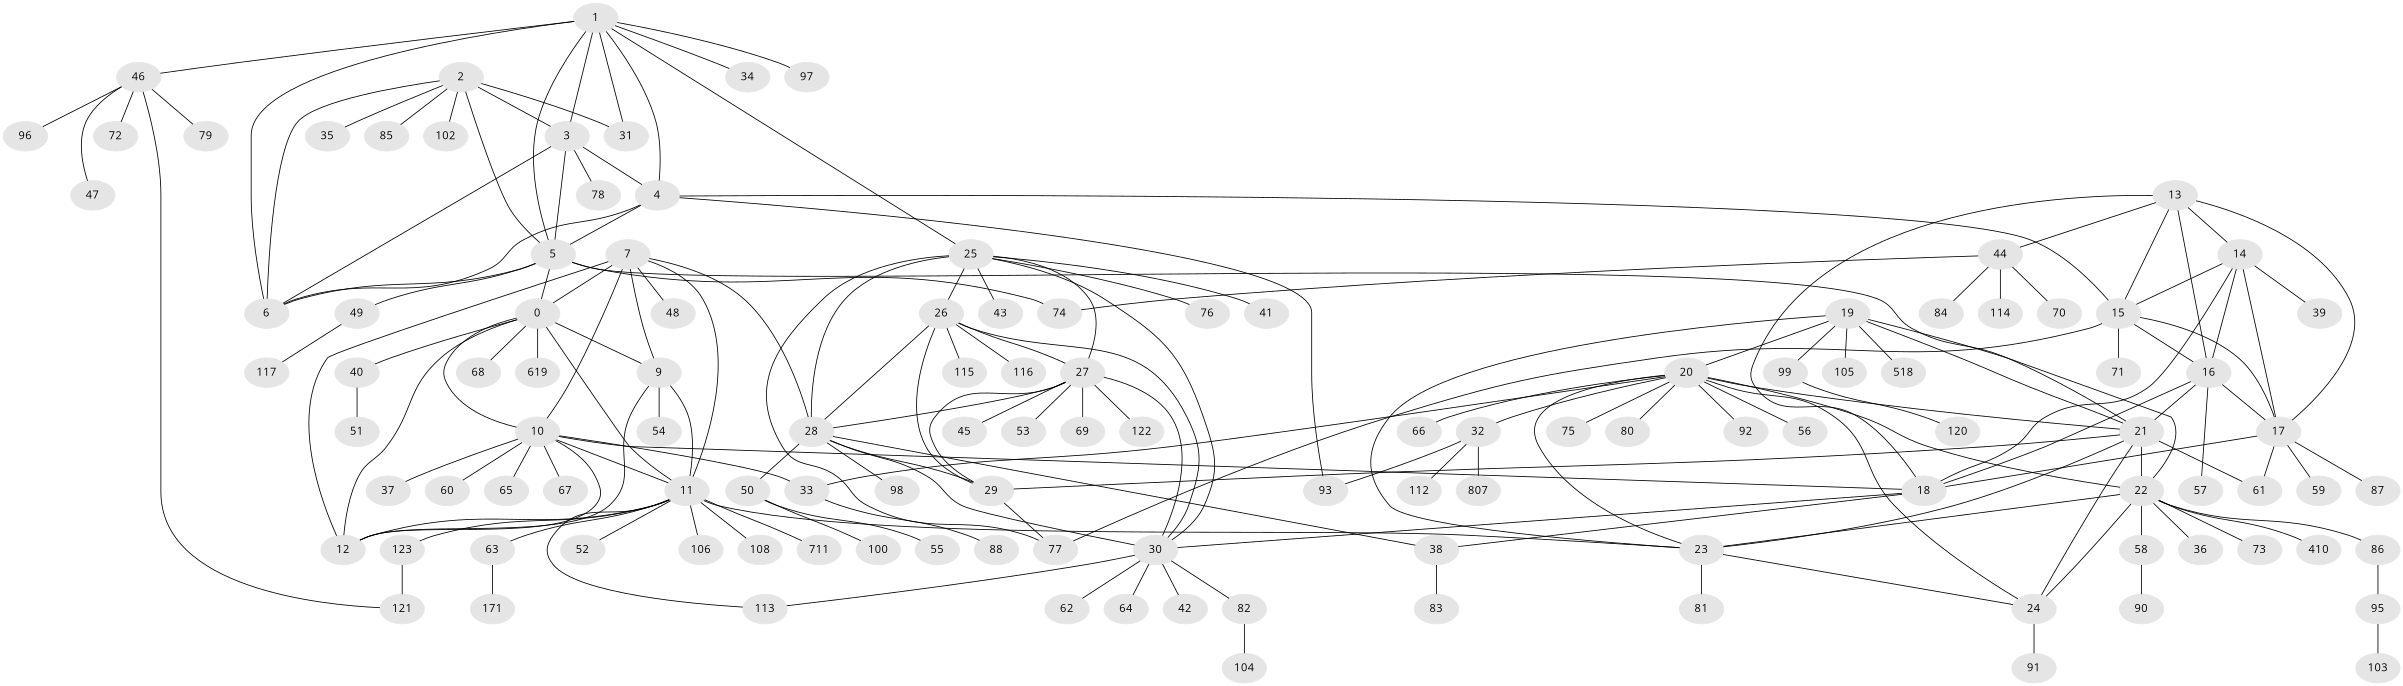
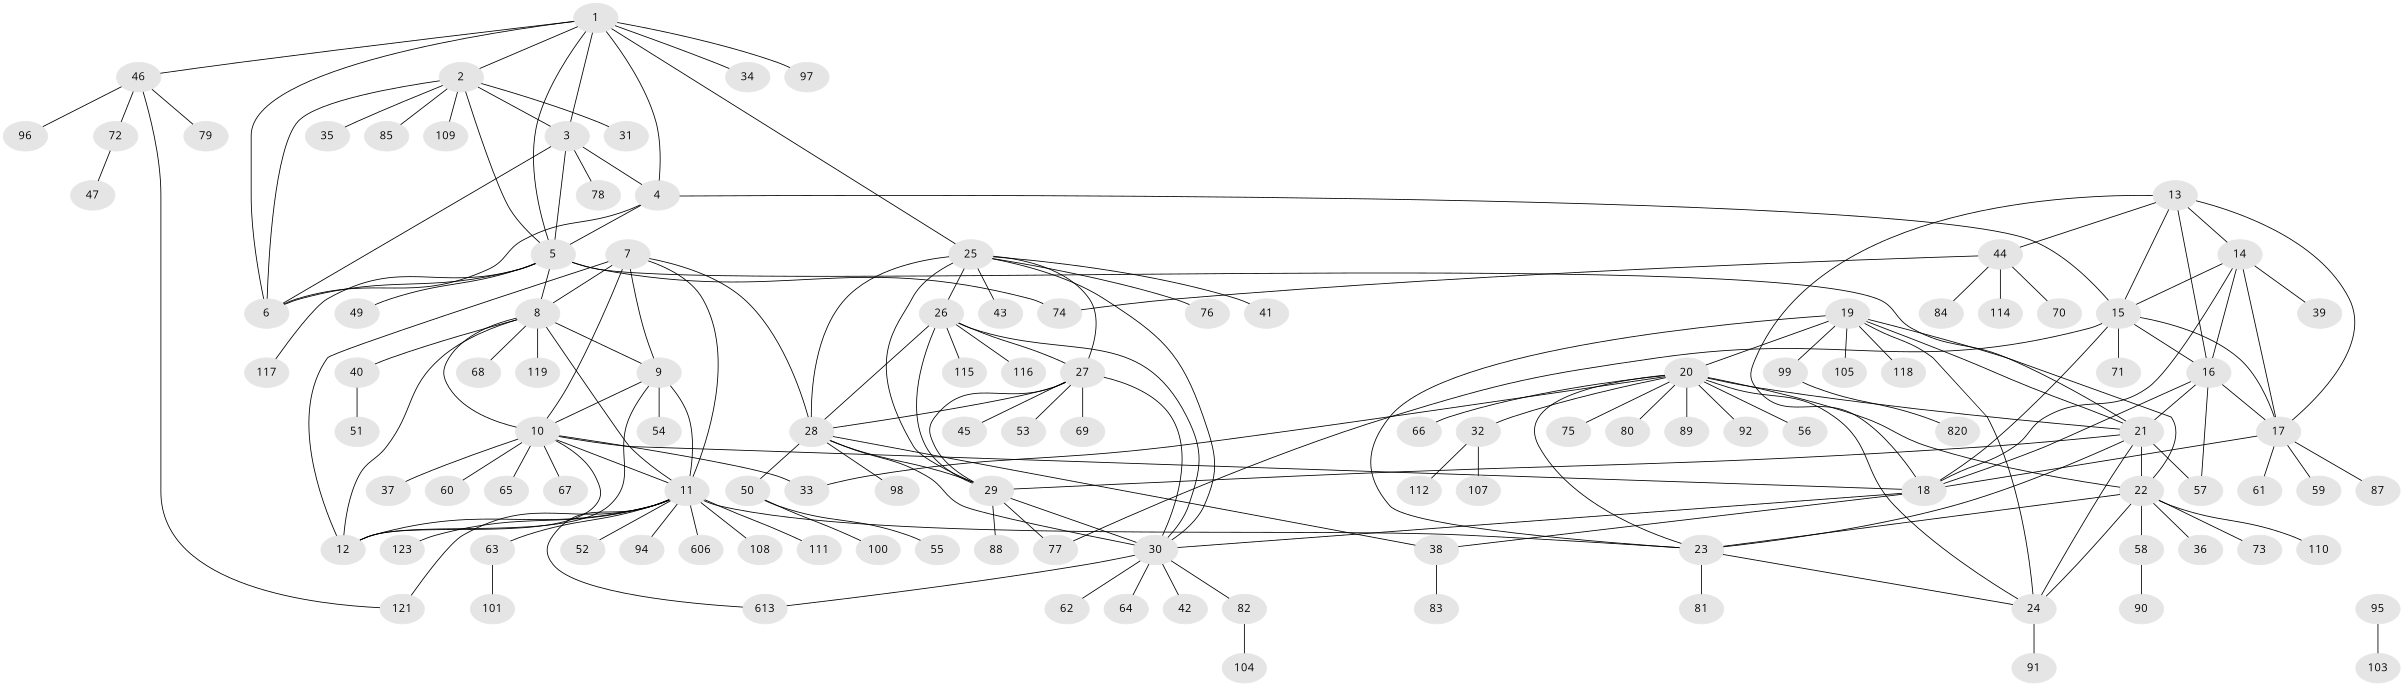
  graph {
    fontname="Open Sans"
    node [color=gray90 fontname="Open Sans" style=filled]
    edge [fontname="Open Sans"]
    1
    2
    3
    4
    5
    6
    25
    34
    46
    97
    31
    35
    85
-   102
+   102 [label=109]
    78
    15
-   93
-   8 [label=0]
+   8
    21
    49
    74
    117
    28
    30
    29
    26
    27
    41
    43
    76
    121
    47
    72
    79
    96
    18
    16
    17
    71
    77
    9
    10
    11
    12
    40
    68
-   119 [label=619]
+   119
    23
    57
    22
    24
    7
-   48
    54
    33
    37
    60
    65
    67
    52
    63
-   106
+   94
+   106 [label=606]
    108
-   111 [label=711]
-   113
+   111
+   113 [label=613]
    123
    38
    50
    98
    51
    81
-   101 [label=171]
+   101
    13
    14
    44
    39
    59
    61
    87
    70
    84
    114
    42
    62
    64
    82
    83
    19
    20
    99
    105
-   118 [label=518]
+   118
    32
    56
    66
    75
    80
+   89
    92
    36
    58
    73
-   86
-   110 [label=410]
+   110
    91
-   120
-   107 [label=807]
+   120 [label=820]
+   107
    112
    88
    90
    95
    115
    116
    45
    53
    69
-   122
    55
    100
    104
    103
-   1 -- 31
+   1 -- 2
    1 -- 3
    1 -- 4
    1 -- 5
    1 -- 6
    1 -- 25
    1 -- 34
    1 -- 46
    1 -- 97
    2 -- 3
    2 -- 5
    2 -- 6
    2 -- 31
    2 -- 35
    2 -- 85
    2 -- 102
    3 -- 4
    3 -- 5
    3 -- 6
    3 -- 78
    4 -- 5
    4 -- 6
    4 -- 15
-   4 -- 93
    5 -- 6
    5 -- 8
    5 -- 21
    5 -- 49
    5 -- 74
-   49 -- 117
+   5 -- 117
    25 -- 28
    25 -- 30
-   25 -- 77
+   25 -- 29
    25 -- 26
    25 -- 27
    25 -- 41
    25 -- 43
    25 -- 76
    46 -- 121
-   46 -- 47
+   72 -- 47
    46 -- 72
    46 -- 79
    46 -- 96
+   15 -- 18
    15 -- 16
    15 -- 17
    15 -- 71
    15 -- 77
    8 -- 9
    8 -- 10
    8 -- 11
    8 -- 12
    8 -- 40
    8 -- 68
    8 -- 119
    21 -- 29
    21 -- 23
-   21 -- 61
+   21 -- 57
    21 -- 22
    21 -- 24
    28 -- 30
    28 -- 29
    28 -- 38
    28 -- 50
    28 -- 98
    30 -- 113
    30 -- 42
    30 -- 62
    30 -- 64
    30 -- 82
+   29 -- 30
    29 -- 77
-   33 -- 88
+   29 -- 88
    26 -- 28
    26 -- 30
    26 -- 29
    26 -- 27
    26 -- 115
    26 -- 116
    27 -- 28
    27 -- 30
    27 -- 29
    27 -- 45
    27 -- 53
    27 -- 69
-   27 -- 122
    18 -- 30
    18 -- 38
    16 -- 21
    16 -- 18
    16 -- 17
    16 -- 57
    17 -- 18
    17 -- 59
    17 -- 61
    17 -- 87
+   9 -- 10
    9 -- 11
    9 -- 12
    9 -- 54
    10 -- 18
    10 -- 11
    10 -- 12
    10 -- 33
    10 -- 37
    10 -- 60
    10 -- 65
    10 -- 67
-   123 -- 121
+   11 -- 121
    11 -- 12
    11 -- 23
    11 -- 52
    11 -- 63
+   11 -- 94
    11 -- 106
    11 -- 108
    11 -- 111
    11 -- 113
    11 -- 123
    40 -- 51
    23 -- 24
    23 -- 81
    22 -- 23
    22 -- 24
    22 -- 36
    22 -- 58
    22 -- 73
-   22 -- 86
    22 -- 110
    24 -- 91
    7 -- 8
    7 -- 28
    7 -- 9
    7 -- 10
    7 -- 11
    7 -- 12
-   7 -- 48
    63 -- 101
    38 -- 83
    50 -- 55
    50 -- 100
    13 -- 15
    13 -- 18
    13 -- 16
    13 -- 17
    13 -- 14
    13 -- 44
    14 -- 15
    14 -- 18
    14 -- 16
    14 -- 17
    14 -- 39
    44 -- 74
    44 -- 70
    44 -- 84
    44 -- 114
    82 -- 104
    19 -- 21
    19 -- 23
    19 -- 22
+   19 -- 24
    19 -- 20
    19 -- 99
    19 -- 105
    19 -- 118
    20 -- 21
    20 -- 23
    20 -- 22
    20 -- 24
    20 -- 33
    20 -- 32
    20 -- 56
    20 -- 66
    20 -- 75
    20 -- 80
+   20 -- 89
    20 -- 92
    99 -- 120
-   32 -- 93
    32 -- 107
    32 -- 112
    58 -- 90
-   86 -- 95
    95 -- 103
  }
